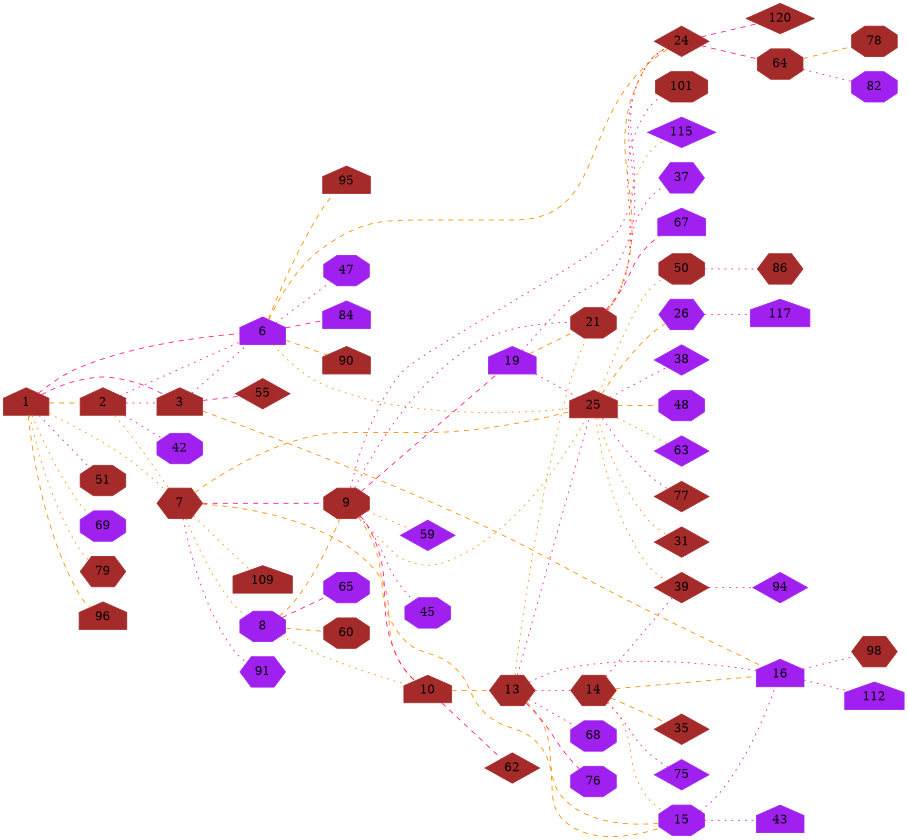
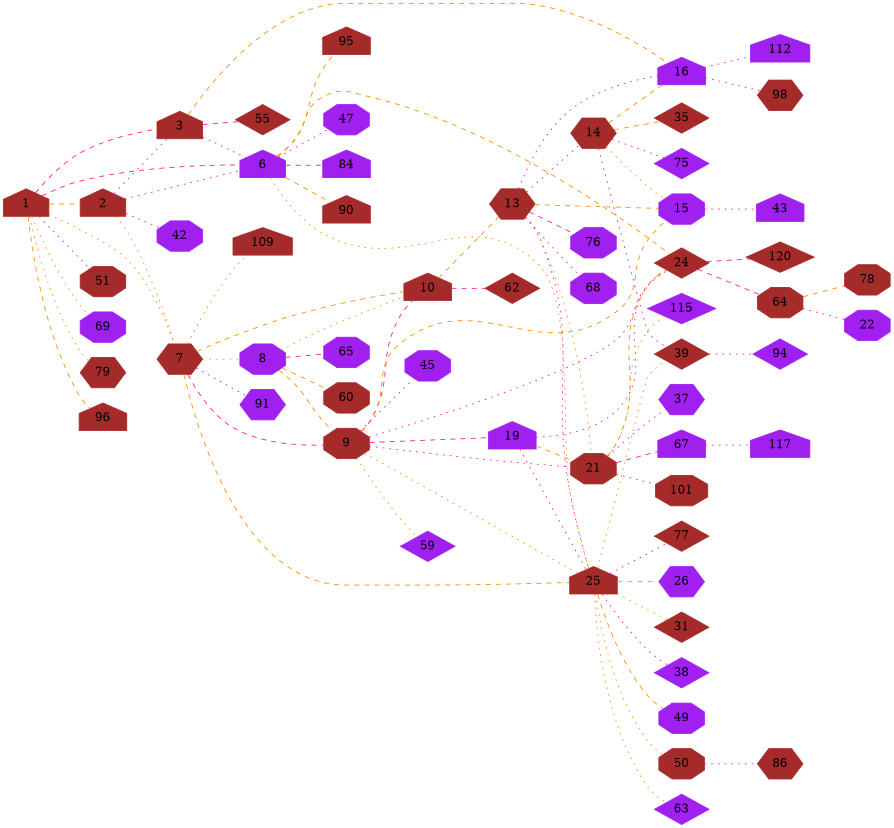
  graph {
    rankdir=LR
    node [color=brown shape=octagon style=filled]
    edge [color=deeppink style=dotted]
    1 [shape=house super="+5+71"]
    2 [shape=house super="+4"]
    3 [shape=house]
    6 [color=purple shape=house super="+36"]
    7 [shape=hexagon super="+12+58"]
    51
    69 [color=purple super="+83+106"]
    79 [shape=hexagon]
    96 [shape=house]
    42 [color=purple super="+56"]
    16 [color=purple shape=house]
    55 [shape=diamond]
    24 [shape=diamond]
    25 [shape=house super="+27+53+28"]
    47 [color=purple]
    84 [color=purple shape=house]
    90 [shape=house]
    95 [shape=house]
    8 [color=purple]
    9 [super="+11"]
    10 [shape=house]
    91 [color=purple shape=hexagon]
    109 [shape=house]
    98 [shape=hexagon]
    112 [color=purple shape=house]
    64 [super="+70+87"]
    120 [shape=diamond]
    39 [shape=diamond super="+73"]
    26 [color=purple shape=hexagon]
    31 [shape=diamond]
    38 [color=purple shape=diamond]
-   48 [color=purple]
+   48 [color=purple label=49]
    50
    63 [color=purple shape=diamond]
    77 [shape=diamond]
    60
    65 [color=purple]
    15 [color=purple]
    19 [color=purple shape=house super="+66+81+23"]
    21
    45 [color=purple]
    59 [color=purple shape=diamond]
    13 [shape=hexagon super="+104+17+46+33"]
    62 [shape=diamond]
    43 [color=purple shape=house]
    37 [color=purple shape=hexagon]
    67 [color=purple shape=house]
    101
    115 [color=purple shape=diamond]
    14 [shape=hexagon super="+18+40"]
    68 [color=purple]
    76 [color=purple]
    35 [shape=diamond super="+52"]
    75 [color=purple shape=diamond]
    n55 [color=purple label=94 shape=diamond]
    78
-   82 [color=purple]
+   82 [color=purple label=22]
    117 [color=purple shape=house]
    86 [shape=hexagon]
    1 -- 2 [color=darkorange style=dashed weight=4]
    1 -- 3 [style=dashed weight=2]
    1 -- 6 [style=dashed weight=2]
    1 -- 7 [color=darkorange]
    1 -- 51
    1 -- 69 [color=darkorange]
    1 -- 79 [color=darkorange]
    1 -- 96 [color=darkorange style=dashed]
    2 -- 3 [weight=2]
    2 -- 6 [weight=2]
    2 -- 7 [color=darkorange]
    2 -- 42
    3 -- 6
    3 -- 16 [color=darkorange style=dashed]
    3 -- 55 [style=dashed]
    6 -- 24 [color=darkorange style=dashed]
    6 -- 25 [color=darkorange]
    6 -- 47
    6 -- 84 [style=dashed]
    6 -- 90 [color=darkorange style=dashed]
    6 -- 95 [color=darkorange style=dashed]
    7 -- 25 [color=darkorange style=dashed]
    7 -- 8 [color=darkorange weight=2]
    7 -- 9 [style=dashed weight=4]
    7 -- 10 [color=darkorange style=dashed weight=2]
    7 -- 91
    7 -- 109 [color=darkorange]
    16 -- 98
    16 -- 112
    24 -- 64 [style=dashed]
    24 -- 120 [style=dashed]
    25 -- 39 [color=darkorange]
    25 -- 26 [color=darkorange style=dashed weight=5]
    25 -- 31 [color=darkorange]
    25 -- 38
    25 -- 48 [color=darkorange style=dashed]
    25 -- 50 [color=darkorange]
    25 -- 63 [color=darkorange]
    25 -- 77
    8 -- 9 [color=darkorange style=dashed weight=2]
    8 -- 10 [color=darkorange]
    8 -- 60 [color=darkorange style=dashed]
    8 -- 65 [style=dashed]
    9 -- 24 [weight=2]
    9 -- 25 [color=darkorange]
    9 -- 10 [style=dashed weight=2]
    9 -- 15 [color=darkorange style=dashed]
    9 -- 19 [style=dashed weight=4]
    9 -- 21 [weight=2]
    9 -- 45
    9 -- 59 [color=darkorange]
    10 -- 13 [color=darkorange style=dashed]
    10 -- 62 [style=dashed]
    64 -- 78 [color=darkorange style=dashed]
    64 -- 82
    39 -- n55
-   26 -- 117
+   67 -- 117
    50 -- 86
-   15 -- 16
    15 -- 43
    19 -- 24 [weight=2]
    19 -- 25
    19 -- 21 [color=darkorange style=dashed weight=2]
    21 -- 24 [color=darkorange style=dashed]
    21 -- 37
    21 -- 67 [style=dashed]
    21 -- 101
    21 -- 115 [color=darkorange]
    13 -- 16 [weight=2]
    13 -- 25 [weight=3]
    13 -- 15 [color=darkorange style=dashed weight=2]
    13 -- 21 [color=darkorange]
    13 -- 14 [weight=4]
    13 -- 68
    13 -- 76 [style=dashed]
    14 -- 16 [color=darkorange style=dashed weight=2]
    14 -- 39
    14 -- 15 [color=darkorange weight=2]
    14 -- 35 [color=darkorange style=dashed]
    14 -- 75
  }
